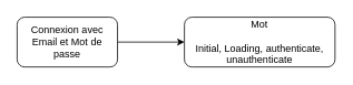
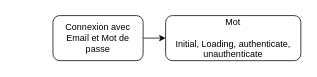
  <mxCell id="0" />
  <mxCell id="1" parent="0" />
  <mxCell id="2" value="" style="edgeStyle=none;html=1;" edge="1" parent="1" source="3" target="4"><mxGeometry relative="1" as="geometry" /></mxCell>
- <mxCell id="3" value="Connexion avec Email et Mot de passe" style="rounded=1;whiteSpace=wrap;html=1;" vertex="1" parent="1"><mxGeometry x="20" y="20" width="120" height="60" as="geometry" /></mxCell>
+ <mxCell id="3" value="Connexion avec Email et Mot de passe" style="rounded=1;whiteSpace=wrap;html=1;" vertex="1" parent="1"><mxGeometry x="70" y="20" width="120" height="60" as="geometry" /></mxCell>
  <mxCell id="4" value="Mot&lt;br&gt;&lt;br&gt;Initial, Loading, authenticate, unauthenticate" style="whiteSpace=wrap;html=1;rounded=1;" vertex="1" parent="1"><mxGeometry x="220" y="20" width="180" height="60" as="geometry" /></mxCell>
